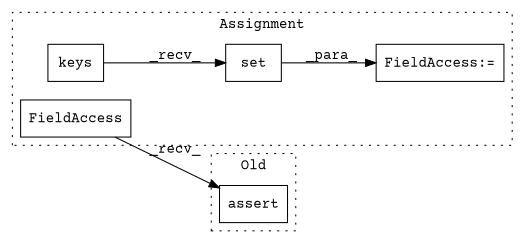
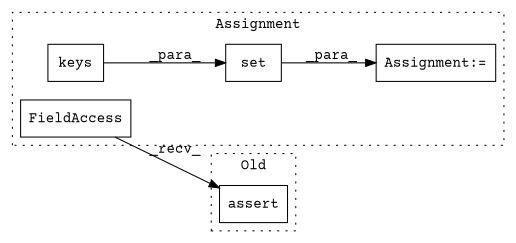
  digraph {
    fontname="Courier Prime"
    rankdir=LR
    node [a=32 fontname="Courier Prime" shape=box]
    edge [fontname="Courier Prime"]
    n1 [l=6 label=keys s=5150]
-   n2 [a=7 l=1 label="FieldAccess:=" s=5141]
+   n2 [a=7 l=1 label="Assignment:=" s=5141]
    n3 [l="4,1" label=set s="5142,5156"]
    n4 [a=22 l=3 label=FieldAccess s=5146]
    n5 [a=6 l=7 label=assert s=3299]
    subgraph cluster_1 {
      label=Assignment
      style=dotted
      n1
      n2
      n3
      n4
    }
    subgraph cluster_2 {
      label=Old
      style=dotted
      n5
    }
-   n1 -> n3 [label=_recv_]
+   n1 -> n3 [label=_para_]
    n3 -> n2 [label=_para_]
    n4 -> n5 [label=_recv_]
  }
